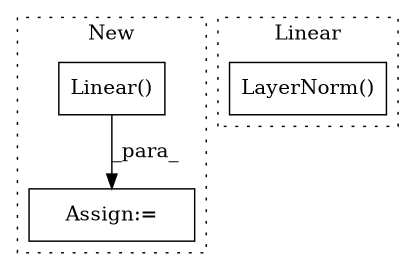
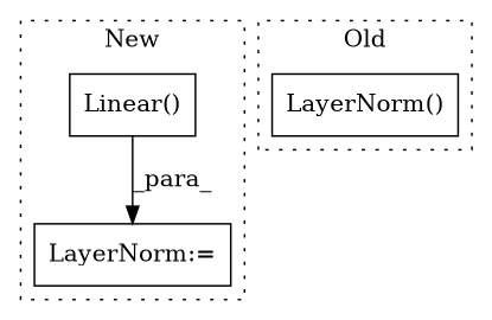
  digraph {
    node [a=75 shape=box]
    n1 [l="10,1" label="Linear()" s="976,1015"]
-   n2 [a=68 l=3 label="Assign:=" s=973]
+   n2 [a=68 l=3 label="LayerNorm:=" s=973]
    n3 [l="13,1" label="LayerNorm()" s="587,613"]
    subgraph cluster_1 {
      label=New
      style=dotted
      n1
      n2
    }
    subgraph cluster_2 {
-     label=Linear
+     label=Old
      style=dotted
      n3
    }
    n1 -> n2 [label=_para_]
  }
